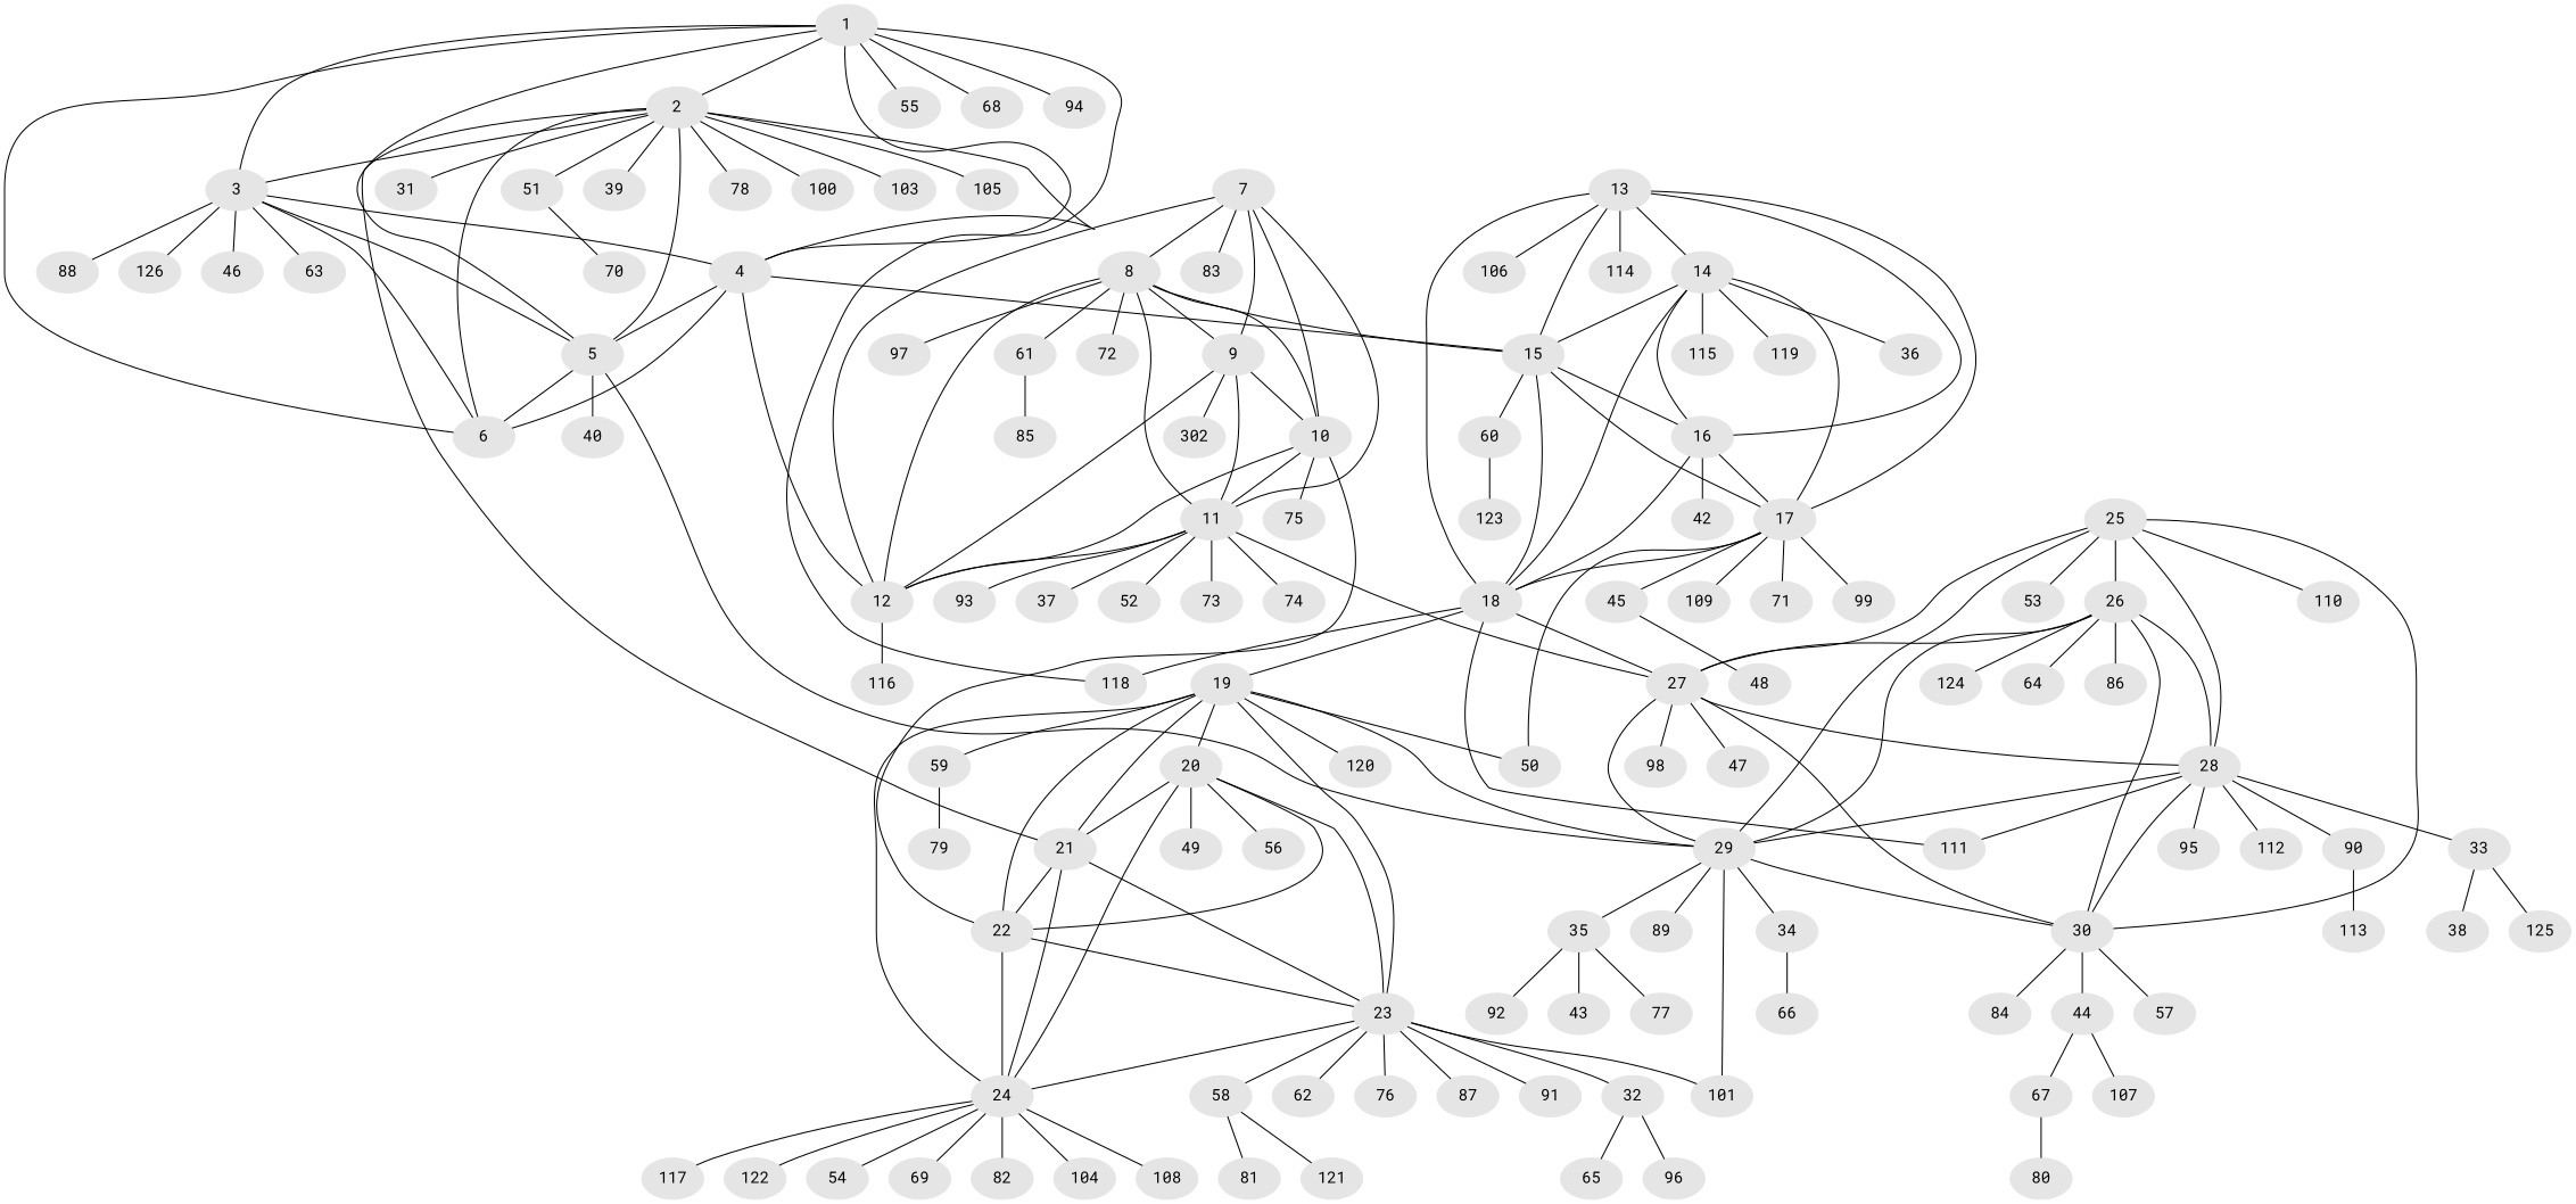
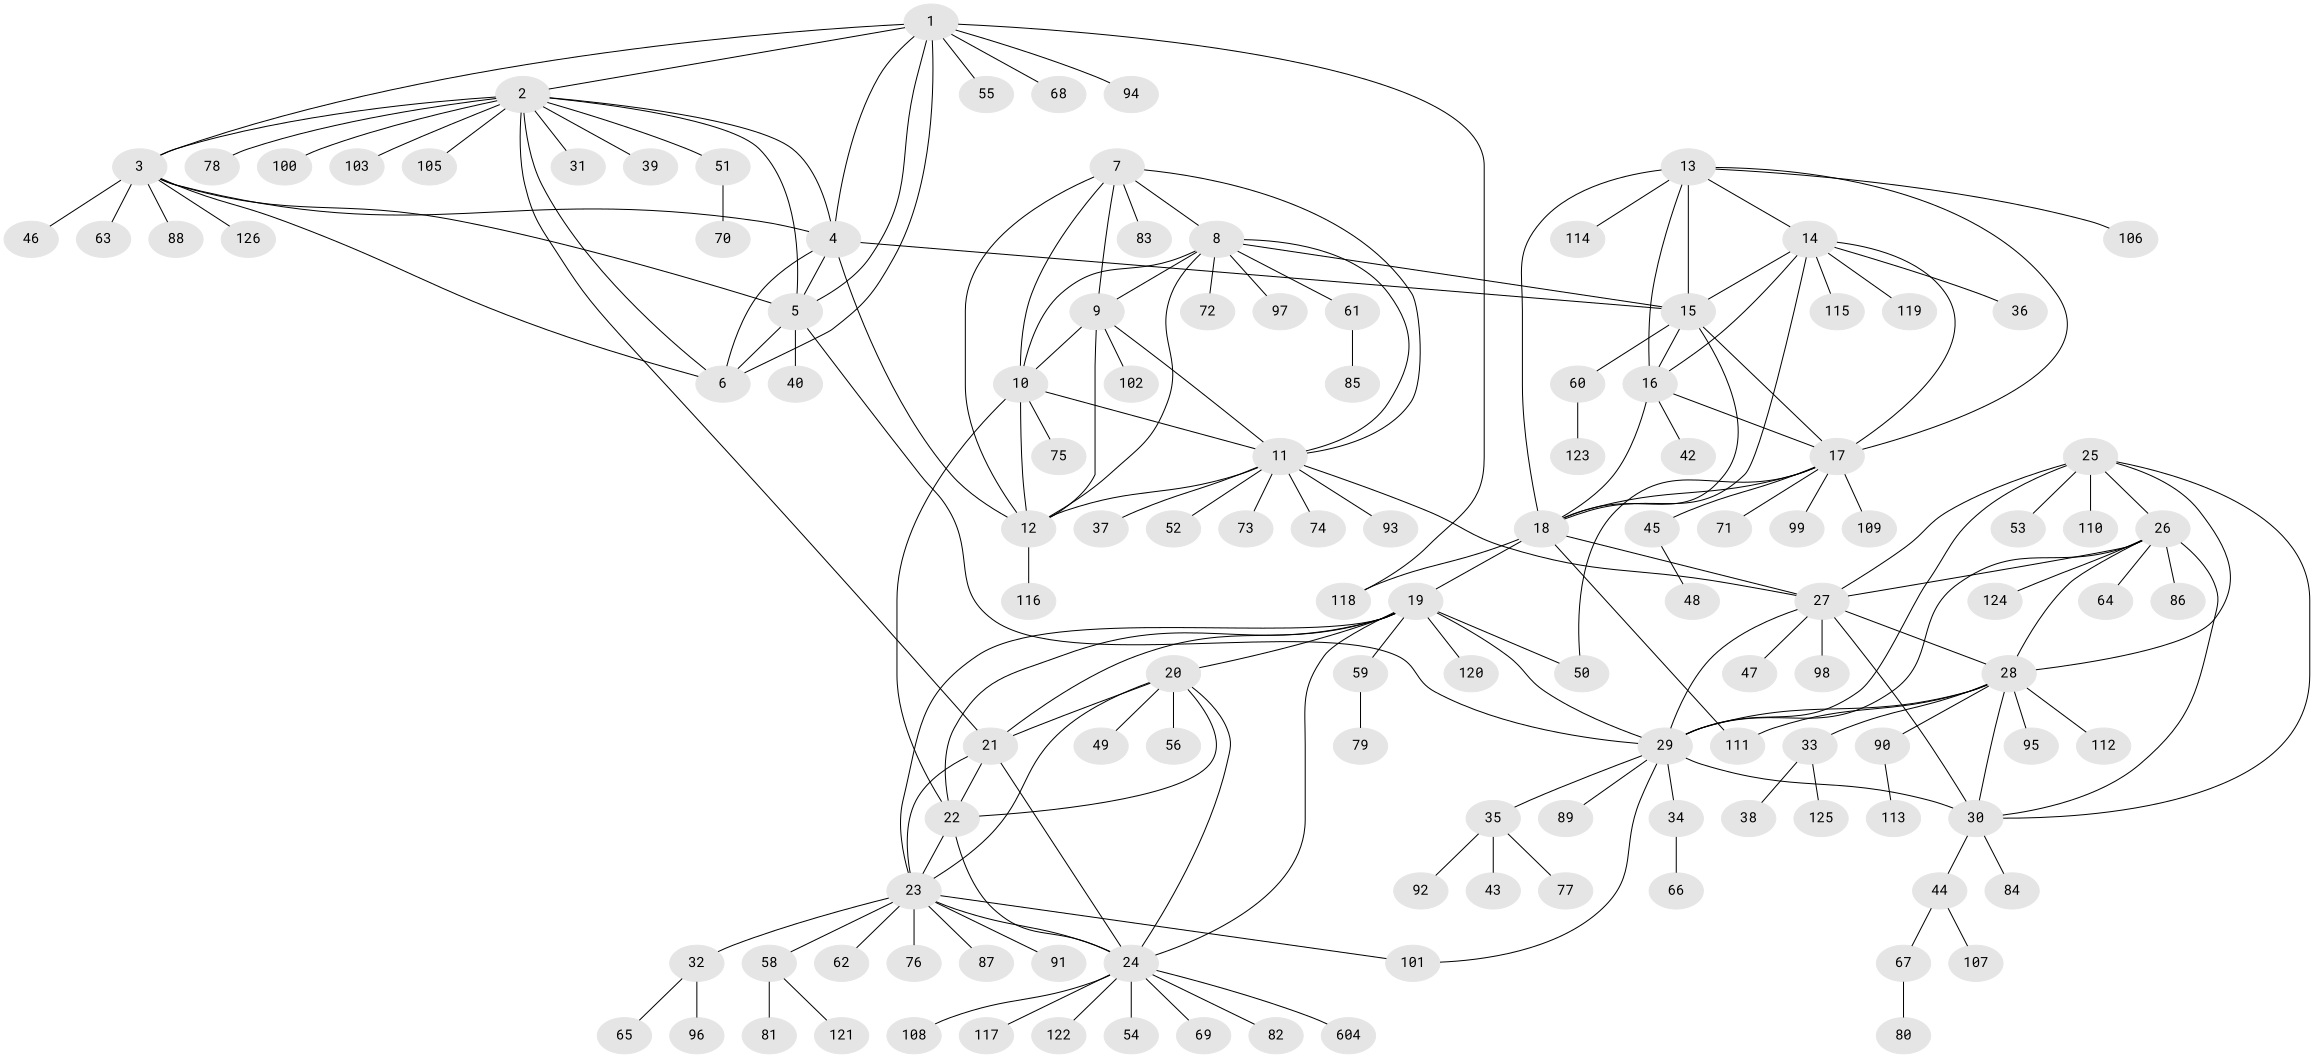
  graph {
    fontname="Roboto Mono"
    node [color=gray90 fontname="Roboto Mono" style=filled]
    edge [fontname="Roboto Mono"]
    1
    2
    3
    4
    5
    6
    55
    68
    94
    118
    21
    31
    39
    51
    78
    100
    103
    105
    46
    63
    88
    126
    12
    15
    29
    40
    22
    23
    24
    70
    116
    16
    17
    18
    60
    101
    30
    34
    35
    89
    7
    8
    9
    10
    11
    83
    61
    72
    97
-   102 [label=302]
+   102
    75
    27
    37
    52
    73
    74
    93
    85
    28
    47
    98
    13
    14
    106
    114
    36
    115
    119
    42
    45
    50
    71
    99
    109
    19
    111
    123
    48
    20
    59
    120
    49
    56
    32
    58
    62
    76
    87
    91
    54
    69
    82
-   104
+   104 [label=604]
    108
    117
    122
    79
    65
    96
    81
    121
    25
    26
    53
    110
    64
    86
    124
    33
    90
    95
    112
    44
-   57
    84
    38
    125
    113
    66
    43
    77
    92
    67
    107
    80
    1 -- 2
    1 -- 3
    1 -- 4
    1 -- 5
    1 -- 6
    1 -- 55
    1 -- 68
    1 -- 94
    1 -- 118
    2 -- 3
    2 -- 4
    2 -- 5
    2 -- 6
    2 -- 21
    2 -- 31
    2 -- 39
    2 -- 51
    2 -- 78
    2 -- 100
    2 -- 103
    2 -- 105
    3 -- 4
    3 -- 5
    3 -- 6
    3 -- 46
    3 -- 63
    3 -- 88
    3 -- 126
    4 -- 5
    4 -- 6
    4 -- 12
    4 -- 15
    5 -- 6
    5 -- 29
    5 -- 40
    21 -- 22
    21 -- 23
    21 -- 24
    51 -- 70
    12 -- 116
    15 -- 16
    15 -- 17
    15 -- 18
    15 -- 60
    29 -- 101
    29 -- 30
    29 -- 34
    29 -- 35
    29 -- 89
    22 -- 23
    22 -- 24
    23 -- 24
    23 -- 101
    23 -- 32
    23 -- 58
    23 -- 62
    23 -- 76
    23 -- 87
    23 -- 91
    24 -- 54
    24 -- 69
    24 -- 82
    24 -- 104
    24 -- 108
    24 -- 117
    24 -- 122
    16 -- 17
    16 -- 18
    16 -- 42
    17 -- 18
    17 -- 45
    17 -- 50
    17 -- 71
    17 -- 99
    17 -- 109
    18 -- 118
    18 -- 27
    18 -- 19
    18 -- 111
    60 -- 123
    30 -- 44
-   30 -- 57
    30 -- 84
    34 -- 66
    35 -- 43
    35 -- 77
    35 -- 92
    7 -- 12
    7 -- 8
    7 -- 9
    7 -- 10
    7 -- 11
    7 -- 83
    8 -- 12
    8 -- 15
    8 -- 9
    8 -- 10
    8 -- 11
    8 -- 61
    8 -- 72
    8 -- 97
    9 -- 12
    9 -- 10
    9 -- 11
    9 -- 102
    10 -- 12
    10 -- 22
    10 -- 11
    10 -- 75
    11 -- 12
    11 -- 27
    11 -- 37
    11 -- 52
    11 -- 73
    11 -- 74
    11 -- 93
    61 -- 85
    27 -- 29
    27 -- 30
    27 -- 28
    27 -- 47
    27 -- 98
    28 -- 29
    28 -- 30
    28 -- 111
    28 -- 33
    28 -- 90
    28 -- 95
    28 -- 112
    13 -- 15
    13 -- 16
    13 -- 17
    13 -- 18
    13 -- 14
    13 -- 106
    13 -- 114
    14 -- 15
    14 -- 16
    14 -- 17
    14 -- 18
    14 -- 36
    14 -- 115
    14 -- 119
    45 -- 48
    19 -- 21
    19 -- 29
    19 -- 22
    19 -- 23
    19 -- 24
    19 -- 50
    19 -- 20
    19 -- 59
    19 -- 120
    20 -- 21
    20 -- 22
    20 -- 23
    20 -- 24
    20 -- 49
    20 -- 56
    59 -- 79
    32 -- 65
    32 -- 96
    58 -- 81
    58 -- 121
    25 -- 29
    25 -- 30
    25 -- 27
    25 -- 28
    25 -- 26
    25 -- 53
    25 -- 110
    26 -- 29
    26 -- 30
    26 -- 27
    26 -- 28
    26 -- 64
    26 -- 86
    26 -- 124
    33 -- 38
    33 -- 125
    90 -- 113
    44 -- 67
    44 -- 107
    67 -- 80
  }
